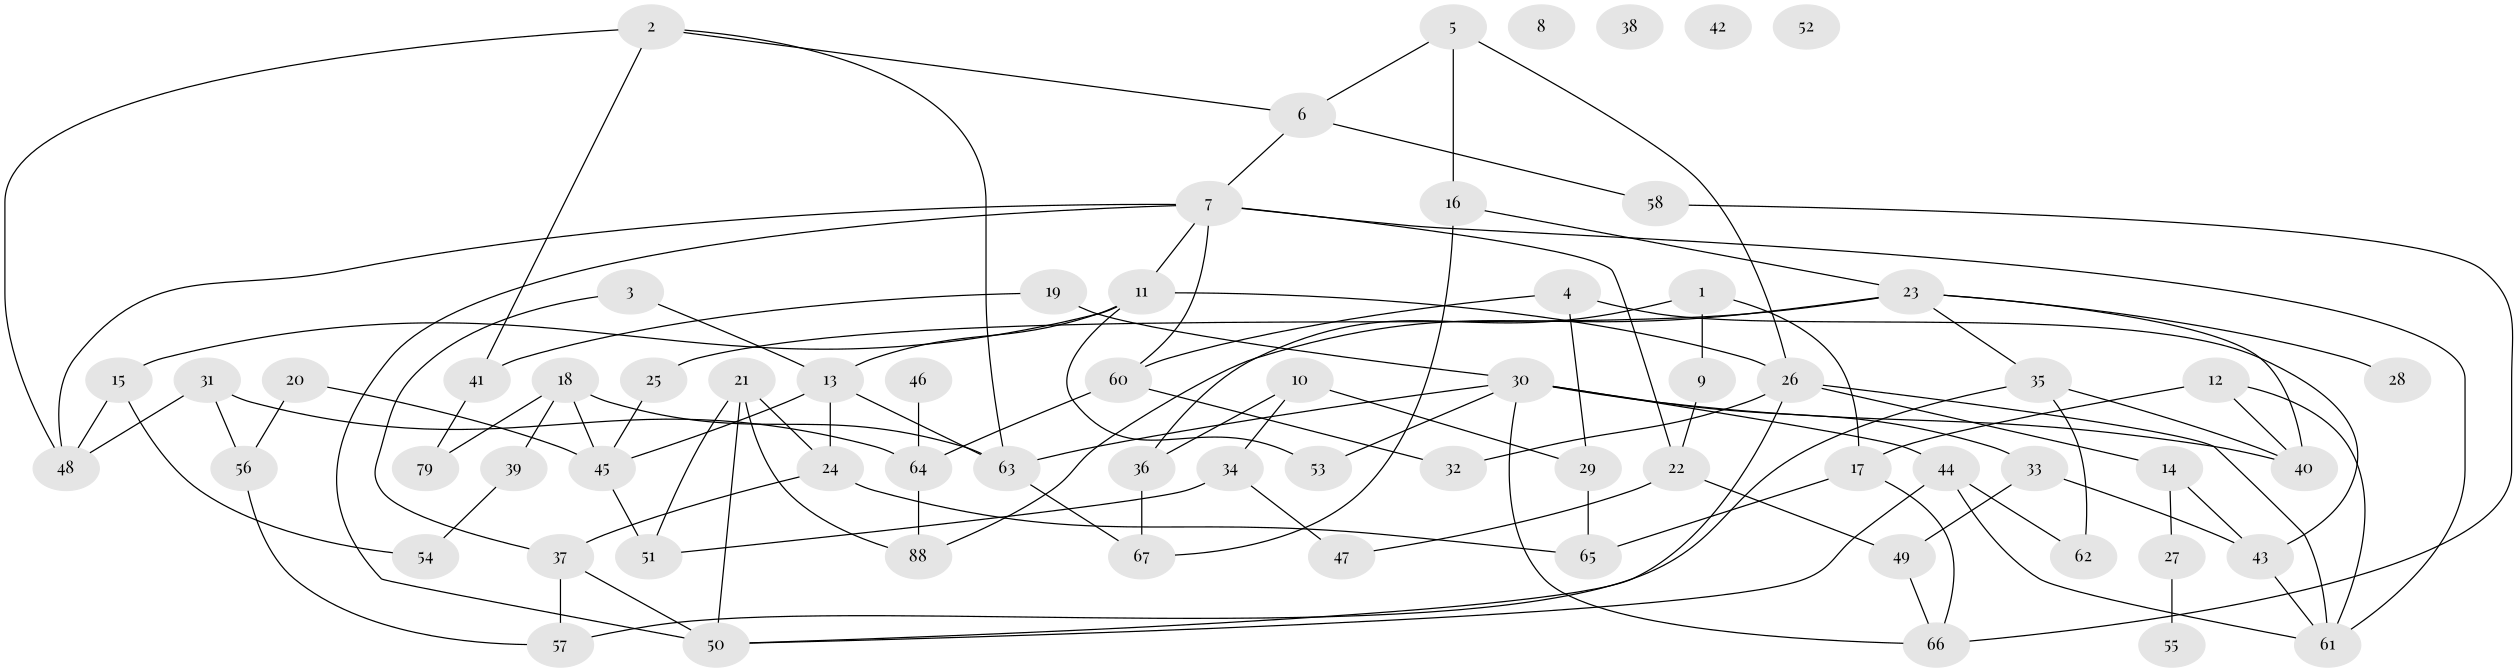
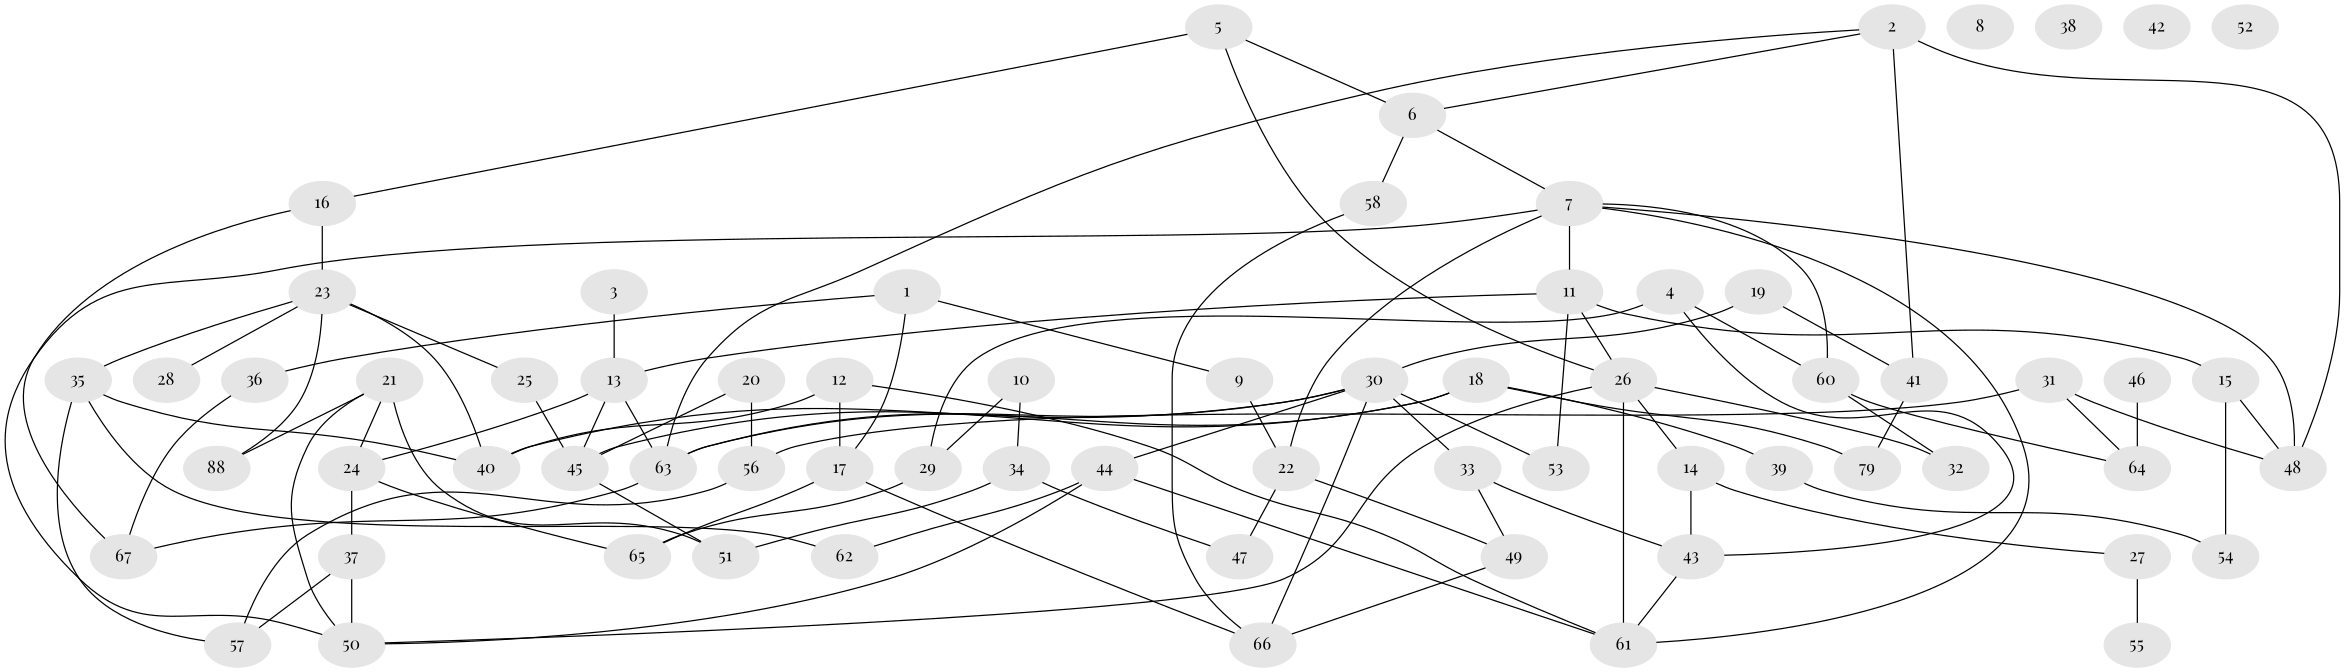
  graph {
    fontname="Playfair Display"
    node [color=gray90 fontname="Playfair Display" style=filled]
    edge [fontname="Playfair Display"]
    1
    9
    17
    36
    22
    65
    66
    67
    2
    6
    41
    48
    63
    7
    58
    n16 [label=79]
    3
    13
    37
    24
    45
    50
    57
    4
    29
    43
    60
    61
    32
    64
    5
    16
    26
    23
    14
    11
    15
    53
    47
    49
    8
    10
    34
    51
    54
    12
    40
    27
    55
    n50 [label=88]
    25
    28
    35
    18
    39
    19
    30
    33
    44
    20
    56
    21
    62
    31
    38
    42
    46
    52
    1 -- 9
    1 -- 17
    1 -- 36
    9 -- 22
    17 -- 65
    17 -- 66
    36 -- 67
    22 -- 47
    22 -- 49
    2 -- 6
    2 -- 41
    2 -- 48
    2 -- 63
    6 -- 7
    6 -- 58
    41 -- n16
    63 -- 67
    7 -- 22
    7 -- 48
    7 -- 50
    7 -- 60
    7 -- 61
    7 -- 11
    58 -- 66
    3 -- 13
-   3 -- 37
    13 -- 63
    13 -- 24
    13 -- 45
    37 -- 50
    37 -- 57
    24 -- 65
    24 -- 37
    45 -- 51
    4 -- 29
    4 -- 43
    4 -- 60
    29 -- 65
    43 -- 61
    60 -- 32
    60 -- 64
-   64 -- n50
    5 -- 6
    5 -- 16
    5 -- 26
    16 -- 67
    16 -- 23
    26 -- 50
    26 -- 61
    26 -- 32
    26 -- 14
    23 -- 40
    23 -- n50
    23 -- 25
    23 -- 28
    23 -- 35
    14 -- 43
    14 -- 27
    11 -- 13
    11 -- 26
    11 -- 15
    11 -- 53
    15 -- 48
    15 -- 54
    49 -- 66
-   10 -- 36
    10 -- 29
    10 -- 34
    34 -- 47
    34 -- 51
    12 -- 17
    12 -- 61
    12 -- 40
    27 -- 55
    25 -- 45
    35 -- 57
    35 -- 40
    35 -- 62
    18 -- 63
    18 -- n16
    18 -- 45
    18 -- 39
    39 -- 54
    19 -- 41
    19 -- 30
    30 -- 66
    30 -- 63
    30 -- 53
    30 -- 40
    30 -- 33
    30 -- 44
    33 -- 43
    33 -- 49
    44 -- 50
    44 -- 61
    44 -- 62
    20 -- 45
    20 -- 56
    56 -- 57
    21 -- 24
    21 -- 50
    21 -- 51
    21 -- n50
    31 -- 48
    31 -- 64
    31 -- 56
    46 -- 64
  }
